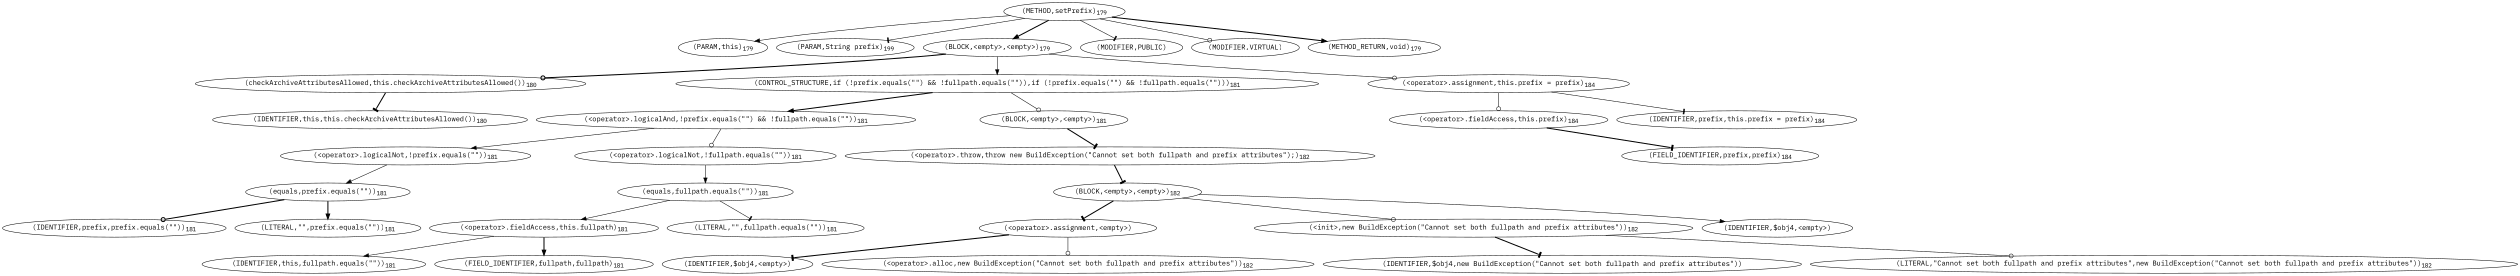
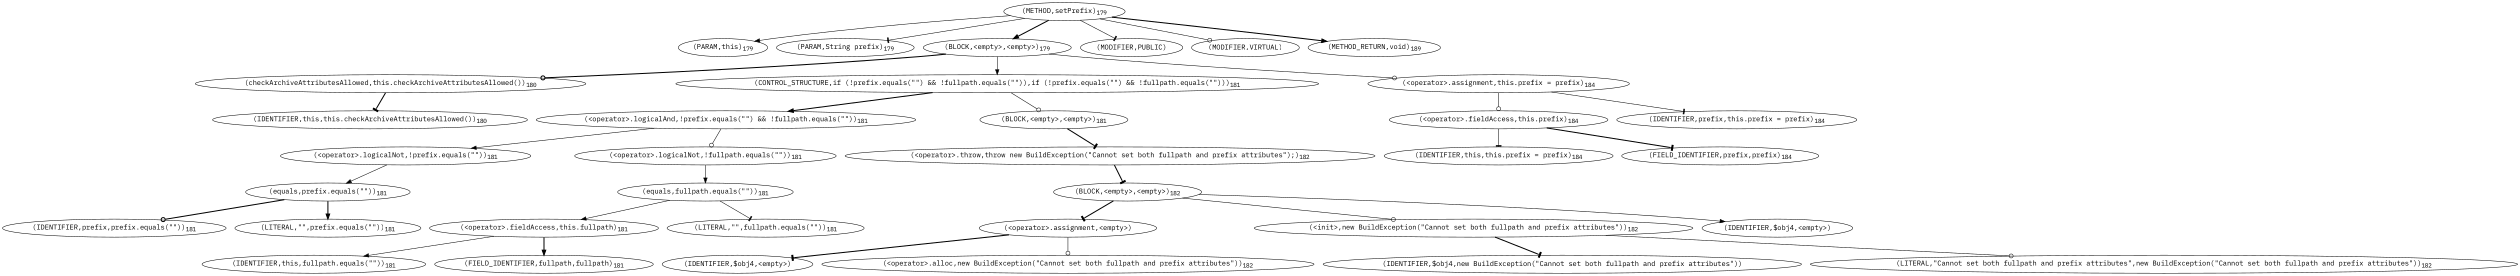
  digraph {
    fontname="IBM Plex Mono"
    node [fontname="IBM Plex Mono"]
    edge [arrowhead=normal fontname="IBM Plex Mono" style=solid]
    n1 [label=<(METHOD,setPrefix)<SUB>179</SUB>>]
    n2 [label=<(PARAM,this)<SUB>179</SUB>>]
-   n3 [label=<(PARAM,String prefix)<SUB>199</SUB>>]
+   n3 [label=<(PARAM,String prefix)<SUB>179</SUB>>]
    n4 [label=<(BLOCK,&lt;empty&gt;,&lt;empty&gt;)<SUB>179</SUB>>]
    n5 [label=<(MODIFIER,PUBLIC)>]
    n6 [label=<(MODIFIER,VIRTUAL)>]
-   n7 [label=<(METHOD_RETURN,void)<SUB>179</SUB>>]
+   n7 [label=<(METHOD_RETURN,void)<SUB>189</SUB>>]
    n8 [label=<(checkArchiveAttributesAllowed,this.checkArchiveAttributesAllowed())<SUB>180</SUB>>]
    n9 [label=<(CONTROL_STRUCTURE,if (!prefix.equals(&quot;&quot;) &amp;&amp; !fullpath.equals(&quot;&quot;)),if (!prefix.equals(&quot;&quot;) &amp;&amp; !fullpath.equals(&quot;&quot;)))<SUB>181</SUB>>]
    n10 [label=<(&lt;operator&gt;.assignment,this.prefix = prefix)<SUB>184</SUB>>]
    n11 [label=<(IDENTIFIER,this,this.checkArchiveAttributesAllowed())<SUB>180</SUB>>]
    n12 [label=<(&lt;operator&gt;.logicalAnd,!prefix.equals(&quot;&quot;) &amp;&amp; !fullpath.equals(&quot;&quot;))<SUB>181</SUB>>]
    n13 [label=<(BLOCK,&lt;empty&gt;,&lt;empty&gt;)<SUB>181</SUB>>]
    n14 [label=<(&lt;operator&gt;.fieldAccess,this.prefix)<SUB>184</SUB>>]
    n15 [label=<(IDENTIFIER,prefix,this.prefix = prefix)<SUB>184</SUB>>]
    n16 [label=<(&lt;operator&gt;.logicalNot,!prefix.equals(&quot;&quot;))<SUB>181</SUB>>]
    n17 [label=<(&lt;operator&gt;.logicalNot,!fullpath.equals(&quot;&quot;))<SUB>181</SUB>>]
    n18 [label=<(&lt;operator&gt;.throw,throw new BuildException(&quot;Cannot set both fullpath and prefix attributes&quot;);)<SUB>182</SUB>>]
    n19 [label=<(equals,prefix.equals(&quot;&quot;))<SUB>181</SUB>>]
    n20 [label=<(equals,fullpath.equals(&quot;&quot;))<SUB>181</SUB>>]
    n21 [label=<(IDENTIFIER,prefix,prefix.equals(&quot;&quot;))<SUB>181</SUB>>]
    n22 [label=<(LITERAL,&quot;&quot;,prefix.equals(&quot;&quot;))<SUB>181</SUB>>]
    n23 [label=<(&lt;operator&gt;.fieldAccess,this.fullpath)<SUB>181</SUB>>]
    n24 [label=<(LITERAL,&quot;&quot;,fullpath.equals(&quot;&quot;))<SUB>181</SUB>>]
    n25 [label=<(IDENTIFIER,this,fullpath.equals(&quot;&quot;))<SUB>181</SUB>>]
    n26 [label=<(FIELD_IDENTIFIER,fullpath,fullpath)<SUB>181</SUB>>]
    n27 [label=<(BLOCK,&lt;empty&gt;,&lt;empty&gt;)<SUB>182</SUB>>]
    n28 [label=<(&lt;operator&gt;.assignment,&lt;empty&gt;)>]
    n29 [label=<(&lt;init&gt;,new BuildException(&quot;Cannot set both fullpath and prefix attributes&quot;))<SUB>182</SUB>>]
    n30 [label=<(IDENTIFIER,$obj4,&lt;empty&gt;)>]
    n31 [label=<(IDENTIFIER,$obj4,&lt;empty&gt;)>]
    n32 [label=<(&lt;operator&gt;.alloc,new BuildException(&quot;Cannot set both fullpath and prefix attributes&quot;))<SUB>182</SUB>>]
    n33 [label=<(IDENTIFIER,$obj4,new BuildException(&quot;Cannot set both fullpath and prefix attributes&quot;))>]
    n34 [label=<(LITERAL,&quot;Cannot set both fullpath and prefix attributes&quot;,new BuildException(&quot;Cannot set both fullpath and prefix attributes&quot;))<SUB>182</SUB>>]
+   n35 [label=<(IDENTIFIER,this,this.prefix = prefix)<SUB>184</SUB>>]
    n36 [label=<(FIELD_IDENTIFIER,prefix,prefix)<SUB>184</SUB>>]
    n1 -> n2
    n1 -> n3 [arrowhead=tee]
    n1 -> n4 [style=bold]
    n1 -> n5 [arrowhead=tee]
    n1 -> n6 [arrowhead=odot]
    n1 -> n7 [style=bold]
    n4 -> n8 [arrowhead=odot style=bold]
    n4 -> n9
    n4 -> n10 [arrowhead=odot]
    n8 -> n11 [arrowhead=tee style=bold]
    n9 -> n12 [style=bold]
    n9 -> n13 [arrowhead=odot]
    n10 -> n14 [arrowhead=odot]
    n10 -> n15 [arrowhead=tee]
    n12 -> n16
    n12 -> n17 [arrowhead=odot]
    n13 -> n18 [arrowhead=tee style=bold]
+   n14 -> n35 [arrowhead=tee]
    n14 -> n36 [arrowhead=tee style=bold]
    n16 -> n19
    n17 -> n20
    n18 -> n27 [arrowhead=tee style=bold]
    n19 -> n21 [arrowhead=odot style=bold]
    n19 -> n22 [style=bold]
    n20 -> n23
    n20 -> n24 [arrowhead=tee]
    n23 -> n25
    n23 -> n26 [style=bold]
    n27 -> n28 [arrowhead=tee style=bold]
    n27 -> n29 [arrowhead=odot]
    n27 -> n30
    n28 -> n31 [arrowhead=tee style=bold]
    n28 -> n32 [arrowhead=odot]
    n29 -> n33 [arrowhead=tee style=bold]
    n29 -> n34 [arrowhead=odot]
  }
